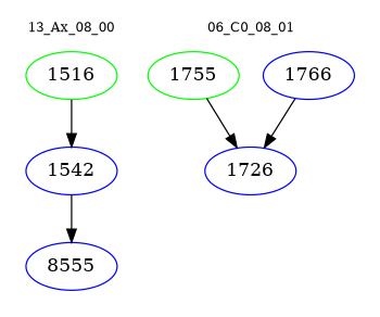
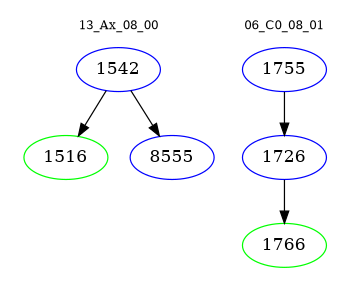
  digraph {
    node [color=blue]
    edge [color=black]
    n1 [label=1542]
    n2 [color=green label=1516]
    n3 [label=8555]
    n4 [label=1726]
-   n5 [label=1766]
-   n6 [color=green label=1755]
+   n5 [color=green label=1766]
+   n6 [label=1755]
    subgraph cluster_1 {
      color=white
      fontsize=10
      label="13_Ax_08_00"
      n1
      n2
      n3
    }
    subgraph cluster_2 {
      color=white
      fontsize=10
      label="06_C0_08_01"
      n4
      n5
      n6
    }
-   n2 -> n1
+   n1 -> n2
    n1 -> n3
-   n5 -> n4
+   n4 -> n5
    n6 -> n4
  }
